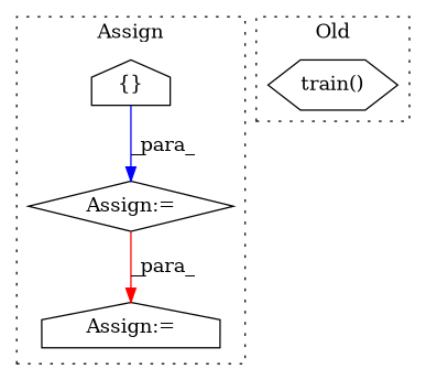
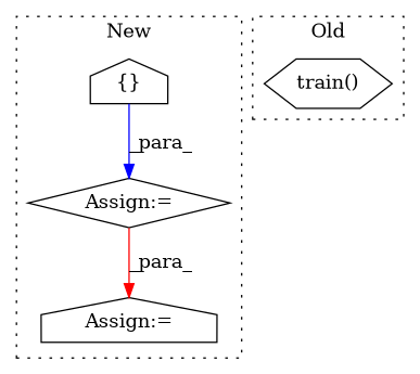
  digraph {
    node [a=68 l=3 shape=house]
    n1 [a=59 l="10,0" label="{}" s="705,993"]
    n2 [label="Assign:=" s=702 shape=diamond]
    n3 [label="Assign:=" s=1288]
    n4 [a=75 l=13 label="train()" s=490 shape=hexagon]
    subgraph cluster_1 {
-     label=Assign
+     label=New
      style=dotted
      n1
      n2
      n3
    }
    subgraph cluster_2 {
      label=Old
      style=dotted
      n4
    }
    n1 -> n2 [label=_para_ color=blue]
    n2 -> n3 [label=_para_ color=red]
  }
